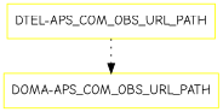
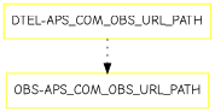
  digraph {
    fontname="Comic Neue"
    node [color=yellow shape=box fontname="Comic Neue"]
    "DTEL-APS_COM_OBS_URL_PATH"
-   "DOMA-APS_COM_OBS_URL_PATH"
+   "DOMA-APS_COM_OBS_URL_PATH" [label="OBS-APS_COM_OBS_URL_PATH"]
    "DTEL-APS_COM_OBS_URL_PATH" -> "DOMA-APS_COM_OBS_URL_PATH" [style=dotted fontname="Comic Neue"]
  }
